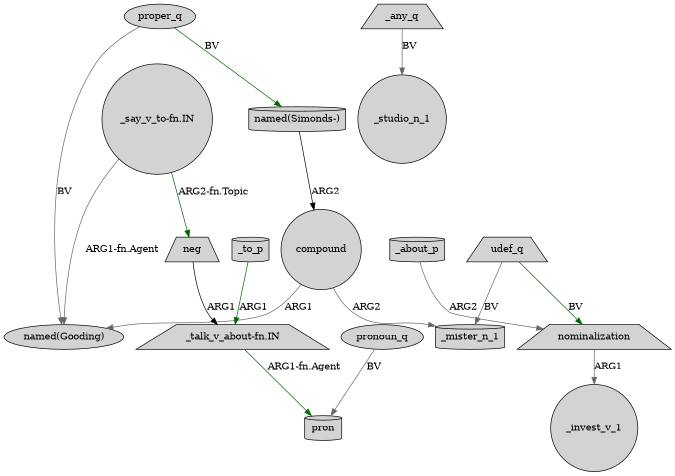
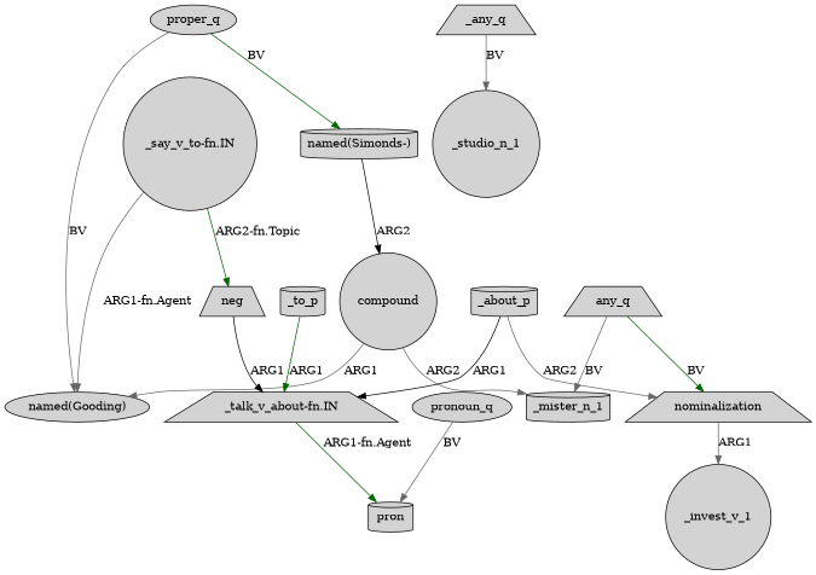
  digraph {
    node [shape=cylinder style=filled]
    edge [color=gray40]
    proper_q [shape=ellipse]
    "named(Simonds-)"
    "named(Gooding)" [shape=ellipse]
    compound [shape=circle]
    "_talk_v_about-fn.IN" [shape=trapezium]
    pron
-   udef_q [shape=trapezium]
+   udef_q [shape=trapezium label=any_q]
    _mister_n_1
    nominalization [shape=trapezium]
    _invest_v_1 [shape=circle]
    _to_p
    _studio_n_1 [shape=circle]
    "_say_v_to-fn.IN" [shape=circle]
    neg [shape=trapezium]
    _about_p
    _any_q [shape=trapezium]
    pronoun_q [shape=ellipse]
    proper_q -> "named(Simonds-)" [color=darkgreen label=BV]
    proper_q -> "named(Gooding)" [label=BV]
    "named(Simonds-)" -> compound [color=black label=ARG2]
    compound -> "named(Gooding)" [label=ARG1]
    compound -> _mister_n_1 [label=ARG2]
    "_talk_v_about-fn.IN" -> pron [color=darkgreen label="ARG1-fn.Agent"]
    udef_q -> _mister_n_1 [label=BV]
    udef_q -> nominalization [color=darkgreen label=BV]
    nominalization -> _invest_v_1 [label=ARG1]
    _to_p -> "_talk_v_about-fn.IN" [color=darkgreen label=ARG1]
    "_say_v_to-fn.IN" -> "named(Gooding)" [label="ARG1-fn.Agent"]
    "_say_v_to-fn.IN" -> neg [color=darkgreen label="ARG2-fn.Topic"]
    neg -> "_talk_v_about-fn.IN" [color=black label=ARG1]
+   _about_p -> "_talk_v_about-fn.IN" [color=black label=ARG1]
    _about_p -> nominalization [label=ARG2]
    _any_q -> _studio_n_1 [label=BV]
    pronoun_q -> pron [label=BV]
  }
